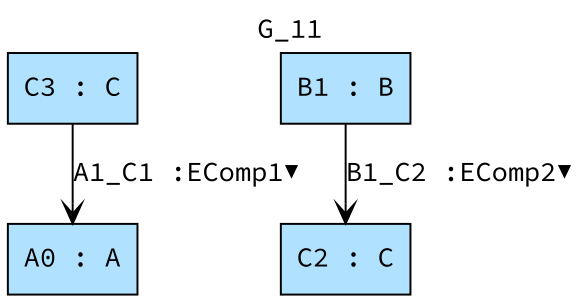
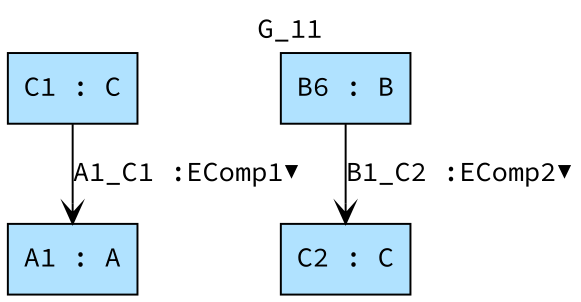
  digraph {
    fontname="Source Code Pro"
    label=G_11
    labelfontsize=12
    labelloc=tl
    node [fillcolor=lightskyblue1 fontname="Source Code Pro" shape=box style=filled]
    edge [arrowhead=vee fontname="Source Code Pro"]
-   n1 [label="A0 : A"]
-   n2 [label="C3 : C"]
-   n3 [label="B1 : B"]
+   n1 [label="A1 : A"]
+   n2 [label="C1 : C"]
+   n3 [label="B6 : B"]
    n4 [label="C2 : C"]
    n2 -> n1 [label="A1_C1 :EComp1▼"]
    n3 -> n4 [label="B1_C2 :EComp2▼"]
  }
